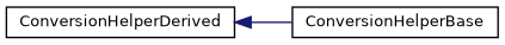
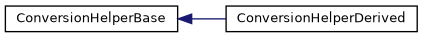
  digraph {
    rankdir=LR
    node [color=black fillcolor=white fontname=Helvetica fontsize=10 shape=record style=filled]
    n1 [height=0.2 label=ConversionHelperBase width=0.4]
    n2 [height=0.2 label=ConversionHelperDerived width=0.4]
-   n2 -> n1 [color=midnightblue dir=back fontname=Helvetica fontsize=10 labelfontname=Helvetica labelfontsize=10 style=solid]
+   n1 -> n2 [color=midnightblue dir=back fontname=Helvetica fontsize=10 labelfontname=Helvetica labelfontsize=10 style=solid]
  }
